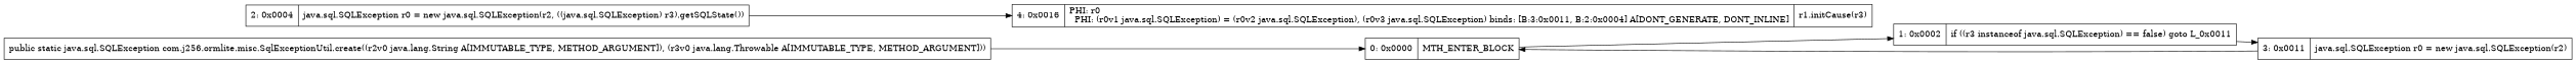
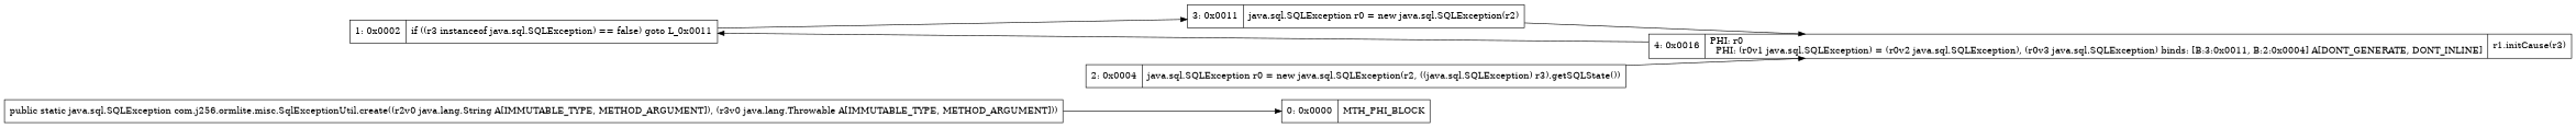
  digraph {
    rankdir=LR
    node [shape=record]
-   n1 [label="{0\:\ 0x0000|MTH_ENTER_BLOCK\l}"]
+   n1 [label="{0\:\ 0x0000|MTH_PHI_BLOCK\l}"]
    n2 [label="{1\:\ 0x0002|if ((r3 instanceof java.sql.SQLException) == false) goto L_0x0011\l}"]
    n3 [label="{3\:\ 0x0011|java.sql.SQLException r0 = new java.sql.SQLException(r2)\l}"]
    n4 [label="{2\:\ 0x0004|java.sql.SQLException r0 = new java.sql.SQLException(r2, ((java.sql.SQLException) r3).getSQLState())\l}"]
    n5 [label="{4\:\ 0x0016|PHI: r0 \l  PHI: (r0v1 java.sql.SQLException) = (r0v2 java.sql.SQLException), (r0v3 java.sql.SQLException) binds: [B:3:0x0011, B:2:0x0004] A[DONT_GENERATE, DONT_INLINE]\l|r1.initCause(r3)\l}"]
    n6 [label="{public static java.sql.SQLException com.j256.ormlite.misc.SqlExceptionUtil.create((r2v0 java.lang.String A[IMMUTABLE_TYPE, METHOD_ARGUMENT]), (r3v0 java.lang.Throwable A[IMMUTABLE_TYPE, METHOD_ARGUMENT])) }"]
-   n1 -> n2
+   n5 -> n2
    n2 -> n3
-   n3 -> n1
+   n3 -> n5
    n4 -> n5
    n6 -> n1
  }
